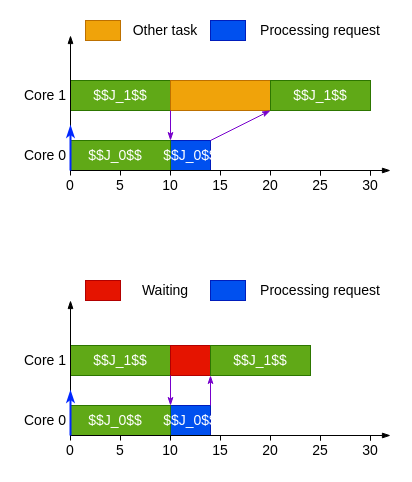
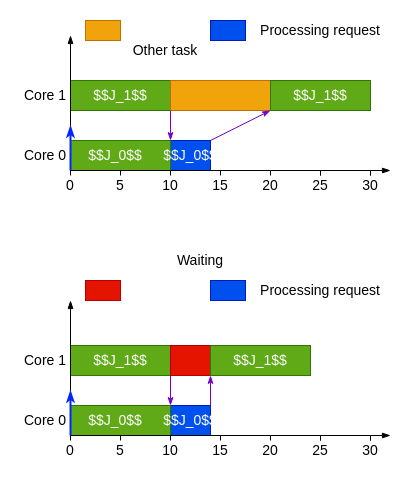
  <mxCell id="0" />
  <mxCell id="1" parent="0" />
  <mxCell id="2" value="" style="rounded=0;whiteSpace=wrap;html=1;align=center;fillColor=#0050ef;strokeColor=#001DBC;fontColor=#ffffff;" vertex="1" parent="1"><mxGeometry x="170" y="140" width="40" height="30" as="geometry" /></mxCell>
  <mxCell id="3" value="" style="rounded=0;whiteSpace=wrap;html=1;align=center;fillColor=#60a917;strokeColor=#2D7600;fontColor=#ffffff;" parent="1" vertex="1"><mxGeometry x="70" y="80" width="100" height="30" as="geometry" /></mxCell>
  <mxCell id="4" value="$$J_1$$" style="text;html=1;align=center;verticalAlign=middle;whiteSpace=wrap;rounded=0;fontSize=14;fontColor=#FFFFFF;" parent="1" vertex="1"><mxGeometry x="95" y="85" width="50" height="20" as="geometry" /></mxCell>
  <mxCell id="5" value="" style="rounded=0;whiteSpace=wrap;html=1;align=center;fillColor=#60a917;strokeColor=#2D7600;fontColor=#ffffff;" parent="1" vertex="1"><mxGeometry x="70" y="140" width="100" height="30" as="geometry" /></mxCell>
  <mxCell id="6" value="" style="endArrow=blockThin;html=1;endFill=1;" parent="1" edge="1"><mxGeometry width="50" height="50" relative="1" as="geometry"><mxPoint x="70" y="170" as="sourcePoint" /><mxPoint x="390" y="170" as="targetPoint" /></mxGeometry></mxCell>
  <mxCell id="7" value="" style="endArrow=blockThin;html=1;strokeColor=#000000;endFill=1;exitX=0.5;exitY=0;exitDx=0;exitDy=0;" parent="1" source="8" edge="1"><mxGeometry width="50" height="50" relative="1" as="geometry"><mxPoint x="70" y="140" as="sourcePoint" /><mxPoint x="70" y="35" as="targetPoint" /></mxGeometry></mxCell>
  <mxCell id="8" value="&lt;div style=&quot;font-size: 14px;&quot;&gt;0&lt;/div&gt;" style="text;html=1;strokeColor=none;fillColor=none;align=center;verticalAlign=middle;whiteSpace=wrap;rounded=0;fontSize=14;" parent="1" vertex="1"><mxGeometry x="60" y="175" width="20" height="20" as="geometry" /></mxCell>
  <mxCell id="9" value="5" style="text;html=1;strokeColor=none;fillColor=none;align=center;verticalAlign=middle;whiteSpace=wrap;rounded=0;fontSize=14;" parent="1" vertex="1"><mxGeometry x="110" y="175" width="20" height="20" as="geometry" /></mxCell>
  <mxCell id="10" value="10" style="text;html=1;strokeColor=none;fillColor=none;align=center;verticalAlign=middle;whiteSpace=wrap;rounded=0;fontSize=14;" parent="1" vertex="1"><mxGeometry x="160" y="175" width="20" height="20" as="geometry" /></mxCell>
  <mxCell id="11" value="15" style="text;html=1;strokeColor=none;fillColor=none;align=center;verticalAlign=middle;whiteSpace=wrap;rounded=0;fontSize=14;" parent="1" vertex="1"><mxGeometry x="210" y="175" width="20" height="20" as="geometry" /></mxCell>
  <mxCell id="12" value="20" style="text;html=1;strokeColor=none;fillColor=none;align=center;verticalAlign=middle;whiteSpace=wrap;rounded=0;fontSize=14;" parent="1" vertex="1"><mxGeometry x="260" y="175" width="20" height="20" as="geometry" /></mxCell>
  <mxCell id="13" value="" style="endArrow=classicThin;html=1;strokeColor=#0027FF;fillColor=#0050ef;endFill=1;strokeWidth=2;" parent="1" edge="1"><mxGeometry width="50" height="50" relative="1" as="geometry"><mxPoint x="70" y="170" as="sourcePoint" /><mxPoint x="70" y="125" as="targetPoint" /></mxGeometry></mxCell>
  <mxCell id="14" value="Core 0" style="text;html=1;strokeColor=none;fillColor=none;align=center;verticalAlign=middle;whiteSpace=wrap;rounded=0;fontSize=14;fontColor=#000000;" parent="1" vertex="1"><mxGeometry x="20" y="145" width="50" height="20" as="geometry" /></mxCell>
  <mxCell id="15" value="Core 1" style="text;html=1;strokeColor=none;fillColor=none;align=center;verticalAlign=middle;whiteSpace=wrap;rounded=0;fontSize=14;fontColor=#000000;" parent="1" vertex="1"><mxGeometry x="20" y="85" width="50" height="20" as="geometry" /></mxCell>
  <mxCell id="16" value="" style="endArrow=none;html=1;" parent="1" source="17" edge="1"><mxGeometry width="50" height="50" relative="1" as="geometry"><mxPoint x="320" y="200" as="sourcePoint" /><mxPoint x="320" y="170" as="targetPoint" /></mxGeometry></mxCell>
  <mxCell id="17" value="25" style="text;html=1;strokeColor=none;fillColor=none;align=center;verticalAlign=middle;whiteSpace=wrap;rounded=0;fontSize=14;" parent="1" vertex="1"><mxGeometry x="310" y="175" width="20" height="20" as="geometry" /></mxCell>
  <mxCell id="18" value="" style="endArrow=none;html=1;exitX=0.5;exitY=0;exitDx=0;exitDy=0;" parent="1" source="17" edge="1"><mxGeometry width="50" height="50" relative="1" as="geometry"><mxPoint x="320" y="200" as="sourcePoint" /><mxPoint x="320" y="170" as="targetPoint" /></mxGeometry></mxCell>
  <mxCell id="19" value="" style="endArrow=none;html=1;exitX=0.5;exitY=0;exitDx=0;exitDy=0;" parent="1" source="12" edge="1"><mxGeometry width="50" height="50" relative="1" as="geometry"><mxPoint x="325" y="180" as="sourcePoint" /><mxPoint x="270" y="170" as="targetPoint" /></mxGeometry></mxCell>
  <mxCell id="20" value="" style="endArrow=none;html=1;exitX=0.5;exitY=0;exitDx=0;exitDy=0;" parent="1" source="11" edge="1"><mxGeometry width="50" height="50" relative="1" as="geometry"><mxPoint x="330" y="185" as="sourcePoint" /><mxPoint x="220" y="170" as="targetPoint" /></mxGeometry></mxCell>
  <mxCell id="21" value="" style="endArrow=none;html=1;exitX=0.5;exitY=0;exitDx=0;exitDy=0;" parent="1" source="10" edge="1"><mxGeometry width="50" height="50" relative="1" as="geometry"><mxPoint x="225" y="180" as="sourcePoint" /><mxPoint x="170" y="170" as="targetPoint" /></mxGeometry></mxCell>
  <mxCell id="22" value="" style="endArrow=none;html=1;exitX=0.5;exitY=0;exitDx=0;exitDy=0;" parent="1" source="9" edge="1"><mxGeometry width="50" height="50" relative="1" as="geometry"><mxPoint x="230" y="185" as="sourcePoint" /><mxPoint x="120" y="170" as="targetPoint" /></mxGeometry></mxCell>
  <mxCell id="23" value="$$J_0$$" style="text;html=1;align=center;verticalAlign=middle;whiteSpace=wrap;rounded=0;fontSize=14;fontColor=#FFFFFF;" parent="1" vertex="1"><mxGeometry x="90" y="145" width="50" height="20" as="geometry" /></mxCell>
  <mxCell id="24" value="$$J_3$$" style="text;html=1;align=center;verticalAlign=middle;whiteSpace=wrap;rounded=0;fontSize=14;fontColor=#FFFFFF;" parent="1" vertex="1"><mxGeometry x="260" y="55" width="50" height="20" as="geometry" /></mxCell>
  <mxCell id="25" value="" style="endArrow=none;html=1;" parent="1" source="26" edge="1"><mxGeometry width="50" height="50" relative="1" as="geometry"><mxPoint x="370" y="200" as="sourcePoint" /><mxPoint x="370" y="170" as="targetPoint" /></mxGeometry></mxCell>
  <mxCell id="26" value="30" style="text;html=1;strokeColor=none;fillColor=none;align=center;verticalAlign=middle;whiteSpace=wrap;rounded=0;fontSize=14;" parent="1" vertex="1"><mxGeometry x="360" y="175" width="20" height="20" as="geometry" /></mxCell>
  <mxCell id="27" value="" style="endArrow=none;html=1;exitX=0.5;exitY=0;exitDx=0;exitDy=0;" parent="1" source="26" edge="1"><mxGeometry width="50" height="50" relative="1" as="geometry"><mxPoint x="370" y="200" as="sourcePoint" /><mxPoint x="370" y="170" as="targetPoint" /></mxGeometry></mxCell>
  <mxCell id="28" value="" style="rounded=0;whiteSpace=wrap;html=1;align=center;fillColor=#f0a30a;strokeColor=#BD7000;fontColor=#ffffff;" vertex="1" parent="1"><mxGeometry x="170" y="80" width="100" height="30" as="geometry" /></mxCell>
  <mxCell id="29" value="" style="rounded=0;whiteSpace=wrap;html=1;align=center;fillColor=#60a917;strokeColor=#2D7600;fontColor=#ffffff;" vertex="1" parent="1"><mxGeometry x="270" y="80" width="100" height="30" as="geometry" /></mxCell>
  <mxCell id="30" value="$$J_1$$" style="text;html=1;align=center;verticalAlign=middle;whiteSpace=wrap;rounded=0;fontSize=14;fontColor=#FFFFFF;" vertex="1" parent="1"><mxGeometry x="295" y="85" width="50" height="20" as="geometry" /></mxCell>
  <mxCell id="31" value="" style="endArrow=classicThin;html=1;endFill=1;fillColor=#aa00ff;strokeColor=#7700CC;entryX=0;entryY=0;entryDx=0;entryDy=0;exitX=0;exitY=1;exitDx=0;exitDy=0;" edge="1" parent="1" source="28" target="2"><mxGeometry width="50" height="50" relative="1" as="geometry"><mxPoint x="140" y="60" as="sourcePoint" /><mxPoint x="200" y="35" as="targetPoint" /></mxGeometry></mxCell>
  <mxCell id="32" value="$$J_0$$" style="text;html=1;align=center;verticalAlign=middle;whiteSpace=wrap;rounded=0;fontSize=14;fontColor=#FFFFFF;" vertex="1" parent="1"><mxGeometry x="165" y="145" width="50" height="20" as="geometry" /></mxCell>
  <mxCell id="33" value="" style="endArrow=classicThin;html=1;endFill=1;fillColor=#aa00ff;strokeColor=#7700CC;entryX=0;entryY=1;entryDx=0;entryDy=0;exitX=1;exitY=0;exitDx=0;exitDy=0;" edge="1" parent="1" source="2" target="29"><mxGeometry width="50" height="50" relative="1" as="geometry"><mxPoint x="175" y="115" as="sourcePoint" /><mxPoint x="175" y="145" as="targetPoint" /></mxGeometry></mxCell>
  <mxCell id="34" value="" style="rounded=0;whiteSpace=wrap;html=1;align=center;fillColor=#f0a30a;strokeColor=#BD7000;fontColor=#ffffff;" vertex="1" parent="1"><mxGeometry x="85" y="20" width="35" height="20" as="geometry" /></mxCell>
- <mxCell id="35" value="Other task" style="text;html=1;strokeColor=none;fillColor=none;align=center;verticalAlign=middle;whiteSpace=wrap;rounded=0;fontSize=14;fontColor=#000000;" vertex="1" parent="1"><mxGeometry x="130" y="20" width="70" height="20" as="geometry" /></mxCell>
+ <mxCell id="35" value="Other task" style="text;html=1;strokeColor=none;fillColor=none;align=center;verticalAlign=middle;whiteSpace=wrap;rounded=0;fontSize=14;fontColor=#000000;" vertex="1" parent="1"><mxGeometry x="130" y="40" width="70" height="20" as="geometry" /></mxCell>
  <mxCell id="36" value="" style="rounded=0;whiteSpace=wrap;html=1;align=center;fillColor=#0050ef;strokeColor=#001DBC;fontColor=#ffffff;" vertex="1" parent="1"><mxGeometry x="170" y="405" width="40" height="30" as="geometry" /></mxCell>
  <mxCell id="37" value="" style="rounded=0;whiteSpace=wrap;html=1;align=center;fillColor=#60a917;strokeColor=#2D7600;fontColor=#ffffff;" vertex="1" parent="1"><mxGeometry x="70" y="345" width="100" height="30" as="geometry" /></mxCell>
  <mxCell id="38" value="$$J_1$$" style="text;html=1;align=center;verticalAlign=middle;whiteSpace=wrap;rounded=0;fontSize=14;fontColor=#FFFFFF;" vertex="1" parent="1"><mxGeometry x="95" y="350" width="50" height="20" as="geometry" /></mxCell>
  <mxCell id="39" value="" style="rounded=0;whiteSpace=wrap;html=1;align=center;fillColor=#60a917;strokeColor=#2D7600;fontColor=#ffffff;" vertex="1" parent="1"><mxGeometry x="70" y="405" width="100" height="30" as="geometry" /></mxCell>
  <mxCell id="40" value="" style="endArrow=blockThin;html=1;endFill=1;" edge="1" parent="1"><mxGeometry width="50" height="50" relative="1" as="geometry"><mxPoint x="70" y="435" as="sourcePoint" /><mxPoint x="390" y="435" as="targetPoint" /></mxGeometry></mxCell>
  <mxCell id="41" value="" style="endArrow=blockThin;html=1;strokeColor=#000000;endFill=1;exitX=0.5;exitY=0;exitDx=0;exitDy=0;" edge="1" parent="1" source="42"><mxGeometry width="50" height="50" relative="1" as="geometry"><mxPoint x="70" y="405" as="sourcePoint" /><mxPoint x="70" y="300" as="targetPoint" /></mxGeometry></mxCell>
  <mxCell id="42" value="&lt;div style=&quot;font-size: 14px;&quot;&gt;0&lt;/div&gt;" style="text;html=1;strokeColor=none;fillColor=none;align=center;verticalAlign=middle;whiteSpace=wrap;rounded=0;fontSize=14;" vertex="1" parent="1"><mxGeometry x="60" y="440" width="20" height="20" as="geometry" /></mxCell>
  <mxCell id="43" value="5" style="text;html=1;strokeColor=none;fillColor=none;align=center;verticalAlign=middle;whiteSpace=wrap;rounded=0;fontSize=14;" vertex="1" parent="1"><mxGeometry x="110" y="440" width="20" height="20" as="geometry" /></mxCell>
  <mxCell id="44" value="10" style="text;html=1;strokeColor=none;fillColor=none;align=center;verticalAlign=middle;whiteSpace=wrap;rounded=0;fontSize=14;" vertex="1" parent="1"><mxGeometry x="160" y="440" width="20" height="20" as="geometry" /></mxCell>
  <mxCell id="45" value="15" style="text;html=1;strokeColor=none;fillColor=none;align=center;verticalAlign=middle;whiteSpace=wrap;rounded=0;fontSize=14;" vertex="1" parent="1"><mxGeometry x="210" y="440" width="20" height="20" as="geometry" /></mxCell>
  <mxCell id="46" value="20" style="text;html=1;strokeColor=none;fillColor=none;align=center;verticalAlign=middle;whiteSpace=wrap;rounded=0;fontSize=14;" vertex="1" parent="1"><mxGeometry x="260" y="440" width="20" height="20" as="geometry" /></mxCell>
  <mxCell id="47" value="" style="endArrow=classicThin;html=1;strokeColor=#0027FF;fillColor=#0050ef;endFill=1;strokeWidth=2;" edge="1" parent="1"><mxGeometry width="50" height="50" relative="1" as="geometry"><mxPoint x="70" y="435" as="sourcePoint" /><mxPoint x="70" y="390" as="targetPoint" /></mxGeometry></mxCell>
  <mxCell id="48" value="Core 0" style="text;html=1;strokeColor=none;fillColor=none;align=center;verticalAlign=middle;whiteSpace=wrap;rounded=0;fontSize=14;fontColor=#000000;" vertex="1" parent="1"><mxGeometry x="20" y="410" width="50" height="20" as="geometry" /></mxCell>
  <mxCell id="49" value="Core 1" style="text;html=1;strokeColor=none;fillColor=none;align=center;verticalAlign=middle;whiteSpace=wrap;rounded=0;fontSize=14;fontColor=#000000;" vertex="1" parent="1"><mxGeometry x="20" y="350" width="50" height="20" as="geometry" /></mxCell>
  <mxCell id="50" value="" style="endArrow=none;html=1;" edge="1" parent="1" source="51"><mxGeometry width="50" height="50" relative="1" as="geometry"><mxPoint x="320" y="465" as="sourcePoint" /><mxPoint x="320" y="435" as="targetPoint" /></mxGeometry></mxCell>
  <mxCell id="51" value="25" style="text;html=1;strokeColor=none;fillColor=none;align=center;verticalAlign=middle;whiteSpace=wrap;rounded=0;fontSize=14;" vertex="1" parent="1"><mxGeometry x="310" y="440" width="20" height="20" as="geometry" /></mxCell>
  <mxCell id="52" value="" style="endArrow=none;html=1;exitX=0.5;exitY=0;exitDx=0;exitDy=0;" edge="1" parent="1" source="51"><mxGeometry width="50" height="50" relative="1" as="geometry"><mxPoint x="320" y="465" as="sourcePoint" /><mxPoint x="320" y="435" as="targetPoint" /></mxGeometry></mxCell>
  <mxCell id="53" value="" style="endArrow=none;html=1;exitX=0.5;exitY=0;exitDx=0;exitDy=0;" edge="1" parent="1" source="46"><mxGeometry width="50" height="50" relative="1" as="geometry"><mxPoint x="325" y="445" as="sourcePoint" /><mxPoint x="270" y="435" as="targetPoint" /></mxGeometry></mxCell>
  <mxCell id="54" value="" style="endArrow=none;html=1;exitX=0.5;exitY=0;exitDx=0;exitDy=0;" edge="1" parent="1" source="45"><mxGeometry width="50" height="50" relative="1" as="geometry"><mxPoint x="330" y="450" as="sourcePoint" /><mxPoint x="220" y="435" as="targetPoint" /></mxGeometry></mxCell>
  <mxCell id="55" value="" style="endArrow=none;html=1;exitX=0.5;exitY=0;exitDx=0;exitDy=0;" edge="1" parent="1" source="44"><mxGeometry width="50" height="50" relative="1" as="geometry"><mxPoint x="225" y="445" as="sourcePoint" /><mxPoint x="170" y="435" as="targetPoint" /></mxGeometry></mxCell>
  <mxCell id="56" value="" style="endArrow=none;html=1;exitX=0.5;exitY=0;exitDx=0;exitDy=0;" edge="1" parent="1" source="43"><mxGeometry width="50" height="50" relative="1" as="geometry"><mxPoint x="230" y="450" as="sourcePoint" /><mxPoint x="120" y="435" as="targetPoint" /></mxGeometry></mxCell>
  <mxCell id="57" value="$$J_0$$" style="text;html=1;align=center;verticalAlign=middle;whiteSpace=wrap;rounded=0;fontSize=14;fontColor=#FFFFFF;" vertex="1" parent="1"><mxGeometry x="90" y="410" width="50" height="20" as="geometry" /></mxCell>
  <mxCell id="58" value="$$J_3$$" style="text;html=1;align=center;verticalAlign=middle;whiteSpace=wrap;rounded=0;fontSize=14;fontColor=#FFFFFF;" vertex="1" parent="1"><mxGeometry x="260" y="320" width="50" height="20" as="geometry" /></mxCell>
  <mxCell id="59" value="" style="endArrow=none;html=1;" edge="1" parent="1" source="60"><mxGeometry width="50" height="50" relative="1" as="geometry"><mxPoint x="370" y="465" as="sourcePoint" /><mxPoint x="370" y="435" as="targetPoint" /></mxGeometry></mxCell>
  <mxCell id="60" value="30" style="text;html=1;strokeColor=none;fillColor=none;align=center;verticalAlign=middle;whiteSpace=wrap;rounded=0;fontSize=14;" vertex="1" parent="1"><mxGeometry x="360" y="440" width="20" height="20" as="geometry" /></mxCell>
  <mxCell id="61" value="" style="endArrow=none;html=1;exitX=0.5;exitY=0;exitDx=0;exitDy=0;" edge="1" parent="1" source="60"><mxGeometry width="50" height="50" relative="1" as="geometry"><mxPoint x="370" y="465" as="sourcePoint" /><mxPoint x="370" y="435" as="targetPoint" /></mxGeometry></mxCell>
  <mxCell id="62" value="" style="rounded=0;whiteSpace=wrap;html=1;align=center;fillColor=#e51400;strokeColor=#B20000;fontColor=#ffffff;" vertex="1" parent="1"><mxGeometry x="170" y="345" width="40" height="30" as="geometry" /></mxCell>
  <mxCell id="63" value="" style="rounded=0;whiteSpace=wrap;html=1;align=center;fillColor=#60a917;strokeColor=#2D7600;fontColor=#ffffff;" vertex="1" parent="1"><mxGeometry x="210" y="345" width="100" height="30" as="geometry" /></mxCell>
  <mxCell id="64" value="$$J_1$$" style="text;html=1;align=center;verticalAlign=middle;whiteSpace=wrap;rounded=0;fontSize=14;fontColor=#FFFFFF;" vertex="1" parent="1"><mxGeometry x="235" y="350" width="50" height="20" as="geometry" /></mxCell>
  <mxCell id="65" value="" style="endArrow=classicThin;html=1;endFill=1;fillColor=#aa00ff;strokeColor=#7700CC;entryX=0;entryY=0;entryDx=0;entryDy=0;exitX=0;exitY=1;exitDx=0;exitDy=0;" edge="1" parent="1" source="62" target="36"><mxGeometry width="50" height="50" relative="1" as="geometry"><mxPoint x="140" y="325" as="sourcePoint" /><mxPoint x="200" y="300" as="targetPoint" /></mxGeometry></mxCell>
  <mxCell id="66" value="$$J_0$$" style="text;html=1;align=center;verticalAlign=middle;whiteSpace=wrap;rounded=0;fontSize=14;fontColor=#FFFFFF;" vertex="1" parent="1"><mxGeometry x="165" y="410" width="50" height="20" as="geometry" /></mxCell>
  <mxCell id="67" value="" style="endArrow=classicThin;html=1;endFill=1;fillColor=#aa00ff;strokeColor=#7700CC;entryX=0;entryY=1;entryDx=0;entryDy=0;exitX=1;exitY=0;exitDx=0;exitDy=0;" edge="1" parent="1" source="36" target="63"><mxGeometry width="50" height="50" relative="1" as="geometry"><mxPoint x="175" y="380" as="sourcePoint" /><mxPoint x="175" y="410" as="targetPoint" /></mxGeometry></mxCell>
  <mxCell id="68" value="" style="rounded=0;whiteSpace=wrap;html=1;align=center;fillColor=#0050ef;strokeColor=#001DBC;fontColor=#ffffff;" vertex="1" parent="1"><mxGeometry x="210" y="20" width="35" height="20" as="geometry" /></mxCell>
  <mxCell id="69" value="Processing request" style="text;html=1;strokeColor=none;fillColor=none;align=center;verticalAlign=middle;whiteSpace=wrap;rounded=0;fontSize=14;fontColor=#000000;" vertex="1" parent="1"><mxGeometry x="255" y="20" width="130" height="20" as="geometry" /></mxCell>
  <mxCell id="70" value="" style="rounded=0;whiteSpace=wrap;html=1;align=center;fillColor=#e51400;strokeColor=#B20000;fontColor=#ffffff;" vertex="1" parent="1"><mxGeometry x="85" y="280" width="35" height="20" as="geometry" /></mxCell>
- <mxCell id="71" value="Waiting" style="text;html=1;strokeColor=none;fillColor=none;align=center;verticalAlign=middle;whiteSpace=wrap;rounded=0;fontSize=14;fontColor=#000000;" vertex="1" parent="1"><mxGeometry x="130" y="280" width="70" height="20" as="geometry" /></mxCell>
+ <mxCell id="71" value="Waiting" style="text;html=1;strokeColor=none;fillColor=none;align=center;verticalAlign=middle;whiteSpace=wrap;rounded=0;fontSize=14;fontColor=#000000;" vertex="1" parent="1"><mxGeometry x="165" y="250" width="70" height="20" as="geometry" /></mxCell>
  <mxCell id="72" value="" style="rounded=0;whiteSpace=wrap;html=1;align=center;fillColor=#0050ef;strokeColor=#001DBC;fontColor=#ffffff;" vertex="1" parent="1"><mxGeometry x="210" y="280" width="35" height="20" as="geometry" /></mxCell>
  <mxCell id="73" value="Processing request" style="text;html=1;strokeColor=none;fillColor=none;align=center;verticalAlign=middle;whiteSpace=wrap;rounded=0;fontSize=14;fontColor=#000000;" vertex="1" parent="1"><mxGeometry x="255" y="280" width="130" height="20" as="geometry" /></mxCell>
